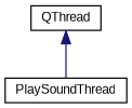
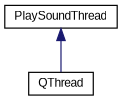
  digraph {
    rankdir=TB
    fontname="Liberation Sans"
    node [color=black fillcolor=white fontname="Liberation Sans" fontsize=10 shape=record style=filled]
    n1 [height=0.2 label=QThread width=0.4]
    n2 [height=0.2 label=PlaySoundThread width=0.4]
-   n1 -> n2 [color=midnightblue dir=back fontname="Liberation Sans" fontsize=10 labelfontname=Helvetica labelfontsize=10 style=solid]
+   n2 -> n1 [color=midnightblue dir=back fontname="Liberation Sans" fontsize=10 labelfontname=Helvetica labelfontsize=10 style=solid]
  }
